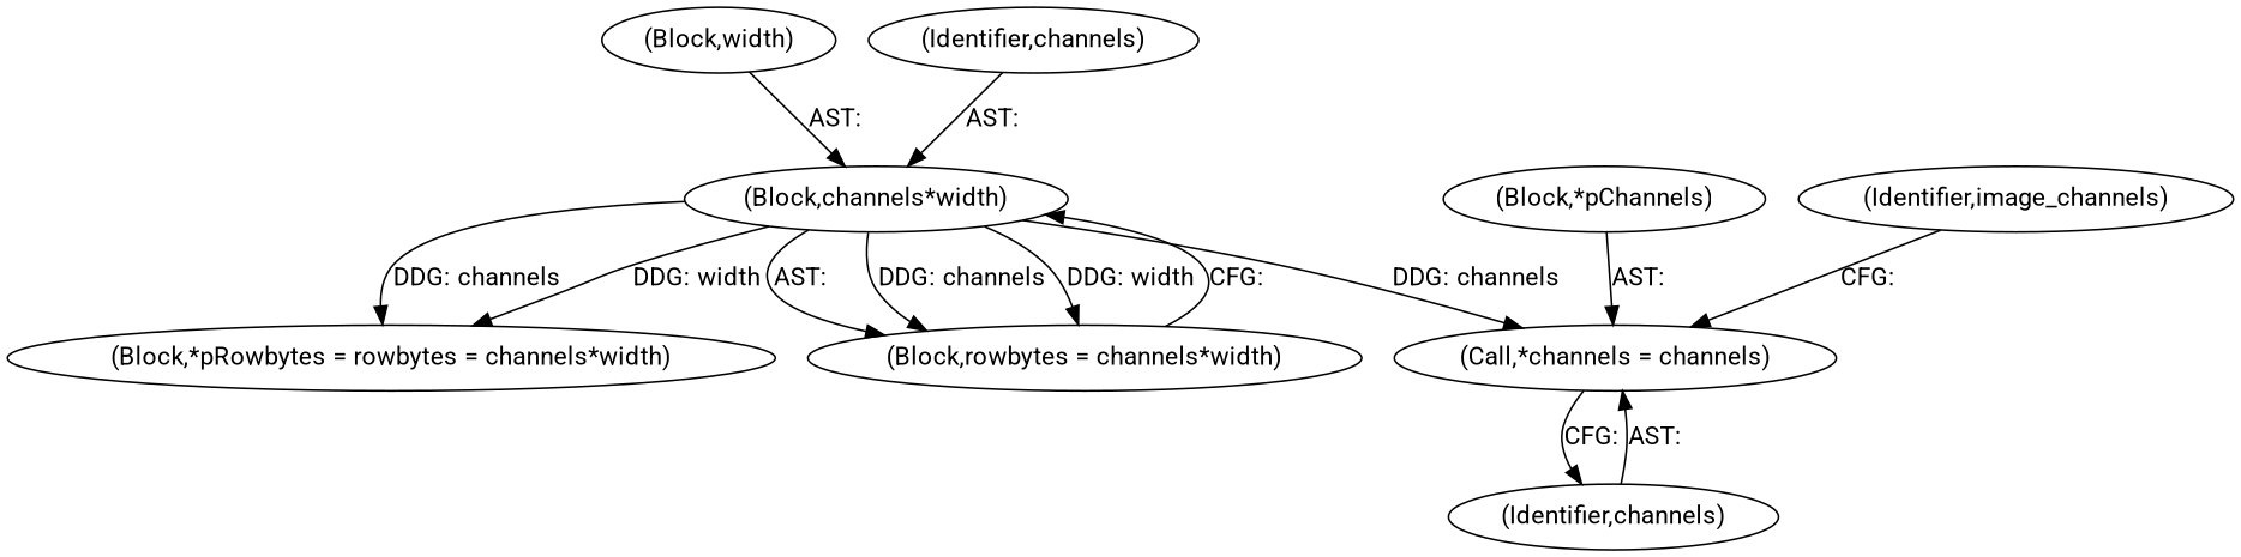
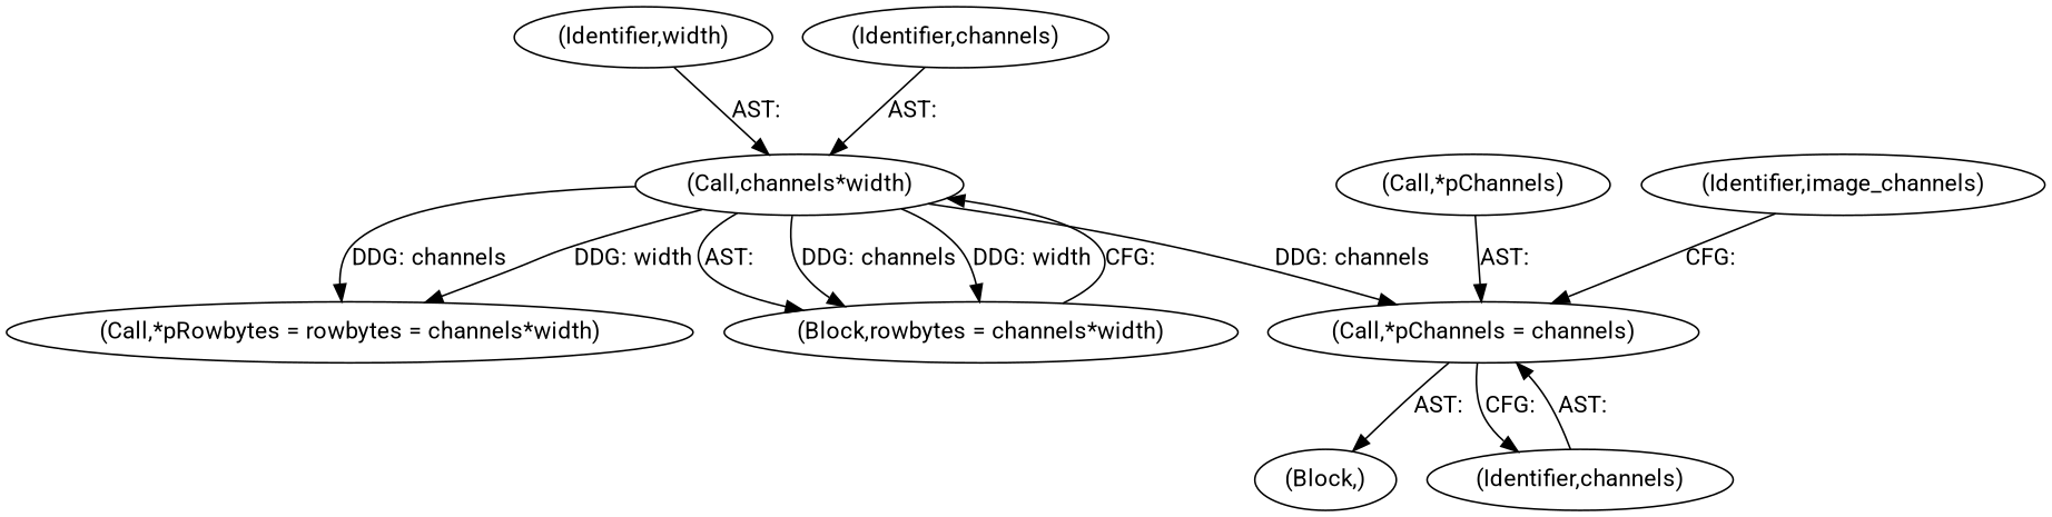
  digraph {
    fontname=Roboto
    node [fontname=Roboto]
    edge [fontname=Roboto]
-   n1 [label="(Call,*channels = channels)"]
+   n1 [label="(Call,*pChannels = channels)"]
+   n2 [label="(Block,)"]
    n3 [label="(Identifier,channels)"]
-   n4 [label="(Block,channels*width)"]
-   n5 [label="(Block,*pRowbytes = rowbytes = channels*width)"]
+   n4 [label="(Call,channels*width)"]
+   n5 [label="(Call,*pRowbytes = rowbytes = channels*width)"]
    n6 [label="(Block,rowbytes = channels*width)"]
-   n7 [label="(Block,width)"]
+   n7 [label="(Identifier,width)"]
    n8 [label="(Identifier,channels)"]
-   n9 [label="(Block,*pChannels)"]
+   n9 [label="(Call,*pChannels)"]
    n10 [label="(Identifier,image_channels)"]
+   n1 -> n2 [label="AST: "]
    n1 -> n3 [label="CFG: "]
    n3 -> n1 [label="AST: "]
    n4 -> n1 [label="DDG: channels"]
    n4 -> n5 [label="DDG: channels"]
    n4 -> n5 [label="DDG: width"]
    n4 -> n6 [label="AST: "]
    n4 -> n6 [label="DDG: channels"]
    n4 -> n6 [label="DDG: width"]
    n6 -> n4 [label="CFG: "]
    n7 -> n4 [label="AST: "]
    n8 -> n4 [label="AST: "]
    n9 -> n1 [label="AST: "]
    n10 -> n1 [label="CFG: "]
  }
